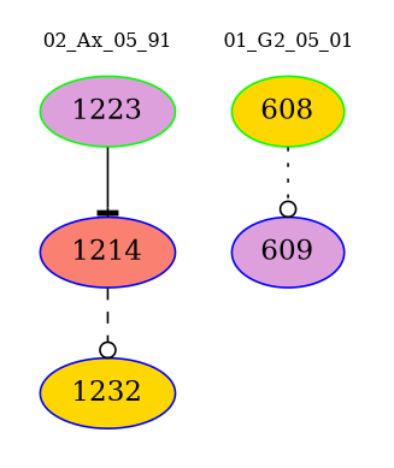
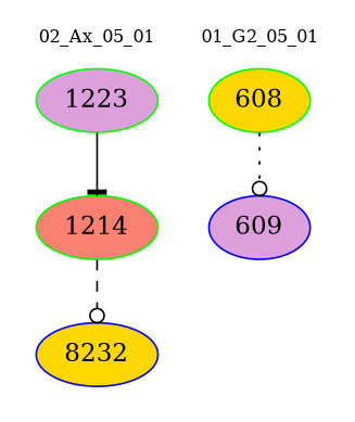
  digraph {
    node [color=blue fillcolor=plum style=filled]
    edge [arrowhead=odot color=black]
    n1 [color=green label=1223]
-   n2 [fillcolor=salmon label=1214]
-   n3 [fillcolor=gold label=1232]
+   n2 [color=green fillcolor=salmon label=1214]
+   n3 [fillcolor=gold label=8232]
    n4 [color=green fillcolor=gold label=608]
    n5 [label=609]
    subgraph cluster_1 {
      color=white
      fontsize=10
-     label="02_Ax_05_91"
+     label="02_Ax_05_01"
      n1
      n2
      n3
    }
    subgraph cluster_2 {
      color=white
      fontsize=10
      label="01_G2_05_01"
      n4
      n5
    }
    n1 -> n2 [arrowhead=tee style=solid]
    n2 -> n3 [style=dashed]
    n4 -> n5 [style=dotted]
  }
